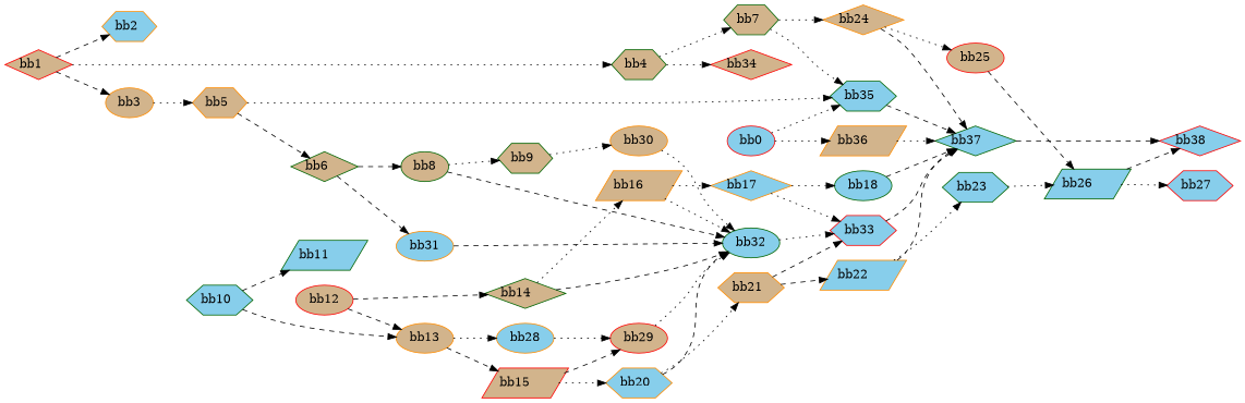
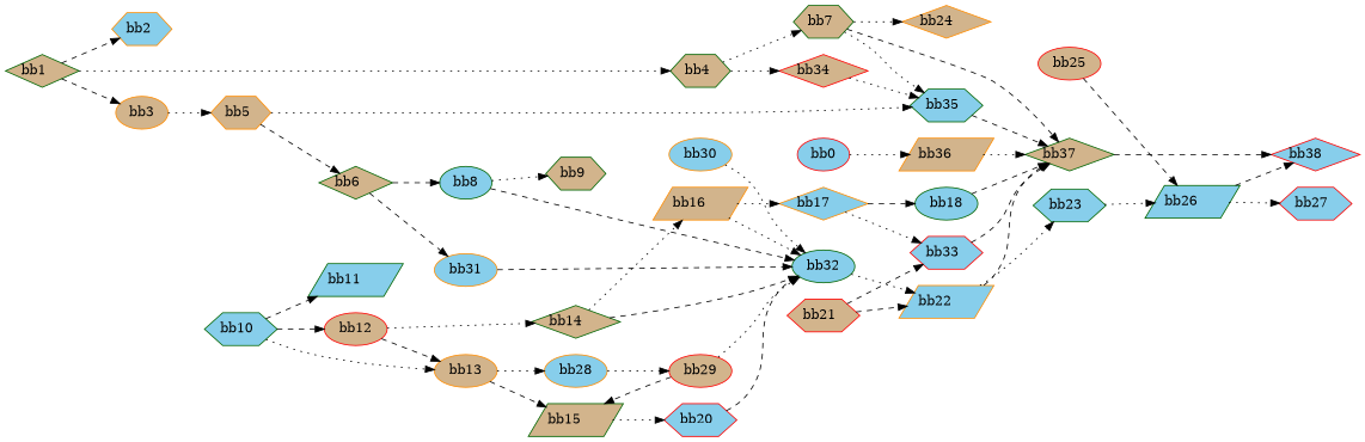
  digraph {
    rankdir=LR
    node [color=darkgreen fillcolor=skyblue shape=ellipse style=filled]
    edge [style=dotted]
    n1 [color=red label="bb0\l"]
    n2 [color=darkorange fillcolor=tan label="bb36\l" shape=parallelogram]
-   n3 [color=red fillcolor=tan label="bb1\l" shape=diamond]
+   n3 [fillcolor=tan label="bb1\l" shape=diamond]
    n4 [color=darkorange label="bb2\l" shape=hexagon]
    n5 [color=darkorange fillcolor=tan label="bb3\l"]
    n6 [fillcolor=tan label="bb4\l" shape=hexagon]
-   n7 [label="bb37\l" shape=diamond]
+   n7 [fillcolor=tan label="bb37\l" shape=diamond]
    n8 [color=darkorange fillcolor=tan label="bb5\l" shape=hexagon]
    n9 [fillcolor=tan label="bb7\l" shape=hexagon]
    n10 [color=red fillcolor=tan label="bb34\l" shape=diamond]
    n11 [fillcolor=tan label="bb6\l" shape=diamond]
    n12 [label="bb35\l" shape=hexagon]
    n13 [color=darkorange fillcolor=tan label="bb24\l" shape=diamond]
-   n14 [fillcolor=tan label="bb8\l"]
+   n14 [label="bb8\l"]
    n15 [color=darkorange label="bb31\l"]
    n16 [fillcolor=tan label="bb9\l" shape=hexagon]
    n17 [label="bb32\l"]
    n18 [color=red fillcolor=tan label="bb25\l"]
-   n19 [color=darkorange fillcolor=tan label="bb30\l"]
+   n19 [color=darkorange label="bb30\l"]
    n20 [color=red label="bb33\l" shape=hexagon]
    n21 [label="bb10\l" shape=hexagon]
    n22 [label="bb11\l" shape=parallelogram]
    n23 [color=red fillcolor=tan label="bb12\l"]
    n24 [color=darkorange fillcolor=tan label="bb13\l"]
    n25 [fillcolor=tan label="bb14\l" shape=diamond]
-   n26 [color=red fillcolor=tan label="bb15\l" shape=parallelogram]
+   n26 [fillcolor=tan label="bb15\l" shape=parallelogram]
    n27 [color=darkorange label="bb28\l"]
    n28 [color=darkorange fillcolor=tan label="bb16\l" shape=parallelogram]
-   n29 [color=darkorange label="bb20\l" shape=hexagon]
+   n29 [color=red label="bb20\l" shape=hexagon]
    n30 [color=red fillcolor=tan label="bb29\l"]
    n31 [color=darkorange label="bb17\l" shape=diamond]
-   n32 [color=darkorange fillcolor=tan label="bb21\l" shape=hexagon]
+   n32 [color=red fillcolor=tan label="bb21\l" shape=hexagon]
    n33 [label="bb18\l"]
    n34 [color=red label="bb38\l" shape=diamond]
    n35 [color=red label="bb27\l" shape=hexagon]
    n36 [color=darkorange label="bb22\l" shape=parallelogram]
    n37 [label="bb23\l" shape=hexagon]
    n38 [label="bb26\l" shape=parallelogram]
    n1 -> n2
    n2 -> n7
    n3 -> n4 [style=dashed]
    n3 -> n5 [style=dashed]
    n3 -> n6
    n5 -> n8
    n6 -> n9
    n6 -> n10
    n7 -> n34 [style=dashed]
    n8 -> n11 [style=dashed]
    n8 -> n12
    n9 -> n12
    n9 -> n13
-   n1 -> n12
+   n10 -> n12
    n11 -> n14 [style=dashed]
    n11 -> n15 [style=dashed]
    n12 -> n7 [style=dashed]
-   n13 -> n7 [style=dashed]
-   n13 -> n18
+   n9 -> n7 [style=dashed]
    n14 -> n16
    n14 -> n17 [style=dashed]
    n15 -> n17 [style=dashed]
-   n16 -> n19
-   n17 -> n20
+   n17 -> n36
    n18 -> n38 [style=dashed]
    n19 -> n17
    n20 -> n7 [style=dashed]
    n21 -> n22 [style=dashed]
-   n21 -> n24 [style=dashed]
+   n21 -> n23 [style=dashed]
+   n21 -> n24
    n23 -> n24 [style=dashed]
-   n23 -> n25 [style=dashed]
+   n23 -> n25
    n24 -> n26 [style=dashed]
    n24 -> n27
    n25 -> n17 [style=dashed]
    n25 -> n28
    n26 -> n29
-   n26 -> n30 [style=dashed]
+   n30 -> n26 [style=dashed]
    n27 -> n30
    n28 -> n17
    n28 -> n31
    n29 -> n17 [style=dashed]
-   n29 -> n32
    n30 -> n17
    n31 -> n20
-   n31 -> n33
+   n31 -> n33 [style=dashed]
    n32 -> n20 [style=dashed]
    n32 -> n36 [style=dashed]
    n33 -> n7 [style=dashed]
    n36 -> n7 [style=dashed]
    n36 -> n37
    n37 -> n38
    n38 -> n34 [style=dashed]
    n38 -> n35
  }
